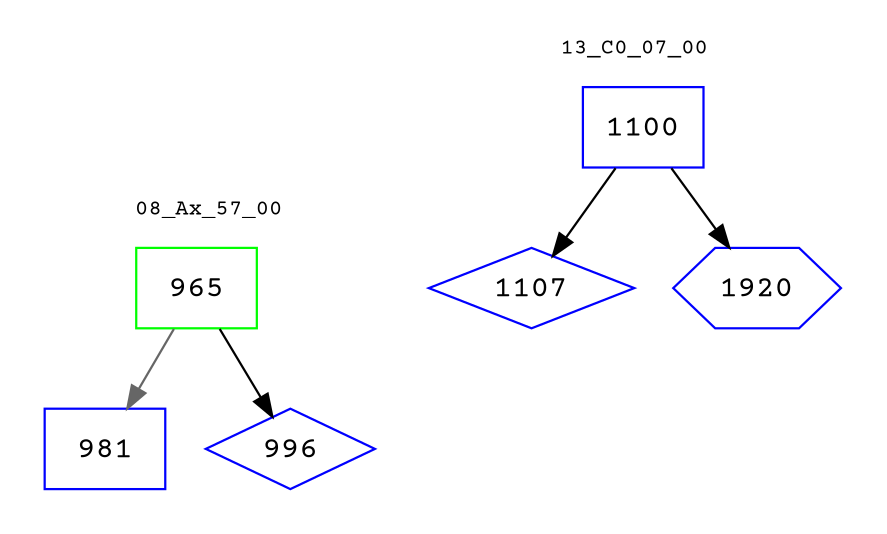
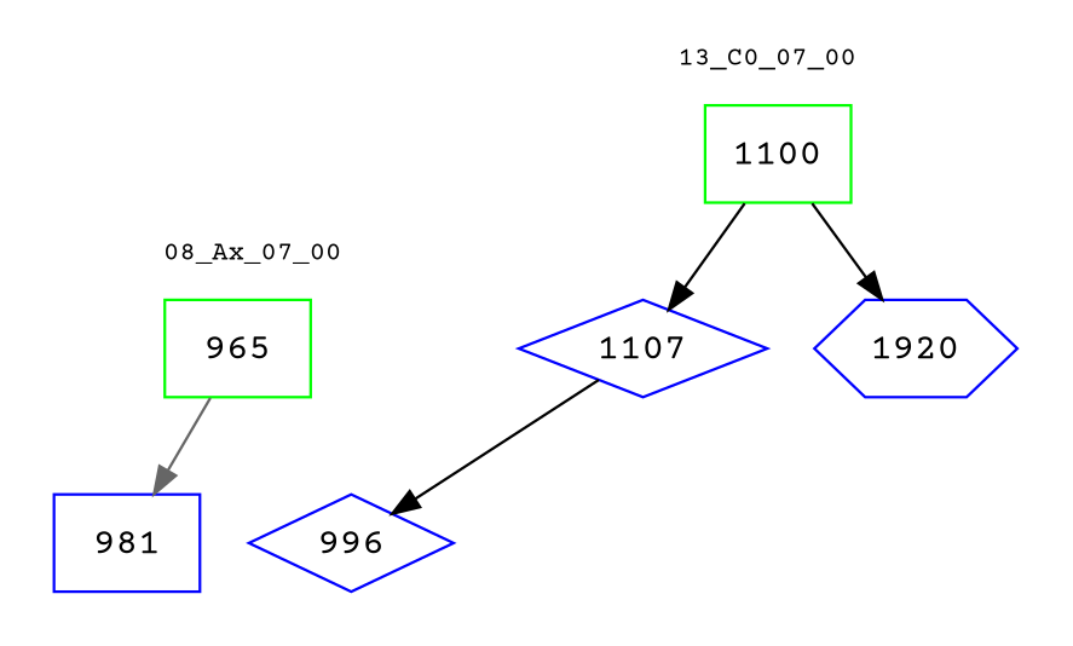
  digraph {
    fontname="Courier Prime"
    node [color=blue fontname="Courier Prime" shape=box]
    edge [color=black fontname="Courier Prime"]
    n1 [color=green label=965]
    n2 [label=996 shape=diamond]
    n3 [label=981]
-   n4 [label=1100]
+   n4 [color=green label=1100]
    n5 [label=1107 shape=diamond]
    n6 [label=1920 shape=hexagon]
    subgraph cluster_1 {
      color=white
      fontsize=10
-     label="08_Ax_57_00"
+     label="08_Ax_07_00"
      n1
      n2
      n3
    }
    subgraph cluster_2 {
      color=white
      fontsize=10
      label="13_C0_07_00"
      n4
      n5
      n6
    }
-   n1 -> n2
+   n5 -> n2
    n1 -> n3 [color=gray40]
    n4 -> n5
    n4 -> n6
  }
